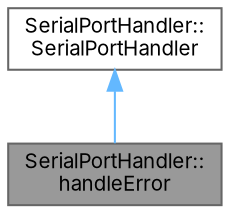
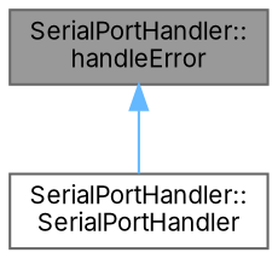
  digraph {
    rankdir=TB
    fontname=Inter
    node [fontname=Inter fontsize=10 shape=box style=filled]
    n1 [color=gray40 fillcolor=grey60 fontcolor=black height=0.2 label="SerialPortHandler::\lhandleError" width=0.4]
    n2 [color=grey40 fillcolor=white height=0.2 label="SerialPortHandler::\lSerialPortHandler" width=0.4]
-   n2 -> n1 [color=steelblue1 dir=back fontname=Inter fontsize=10 labelfontname=Helvetica labelfontsize=10 style=solid]
+   n1 -> n2 [color=steelblue1 dir=back fontname=Inter fontsize=10 labelfontname=Helvetica labelfontsize=10 style=solid]
  }
